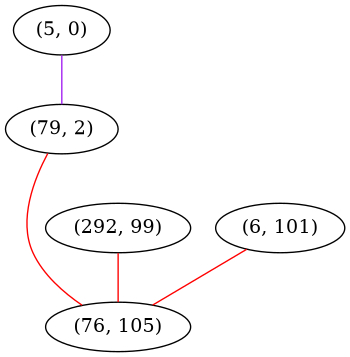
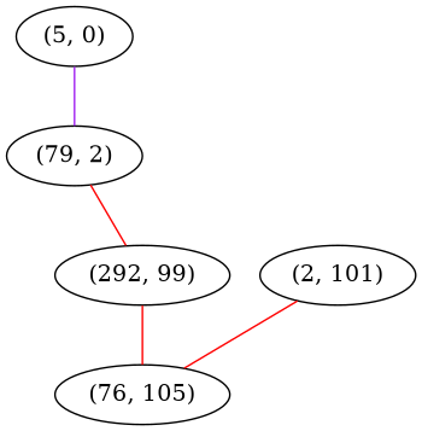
  graph {
    edge [color=red weight=1]
    n1 [label="(5, 0)"]
    "(79, 2)"
    "(76, 105)"
    "(292, 99)"
-   "(2, 101)" [label="(6, 101)"]
+   "(2, 101)"
    n1 -- "(79, 2)" [color=purple weight=4]
-   "(79, 2)" -- "(76, 105)"
+   "(79, 2)" -- "(292, 99)"
    "(292, 99)" -- "(76, 105)"
    "(2, 101)" -- "(76, 105)"
  }
